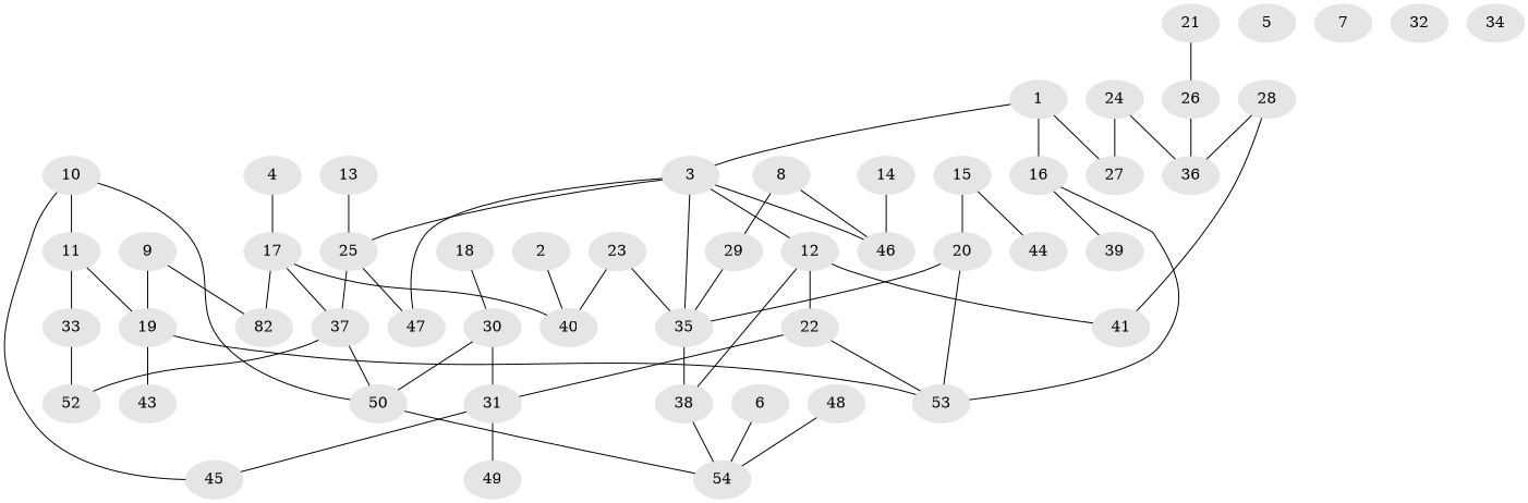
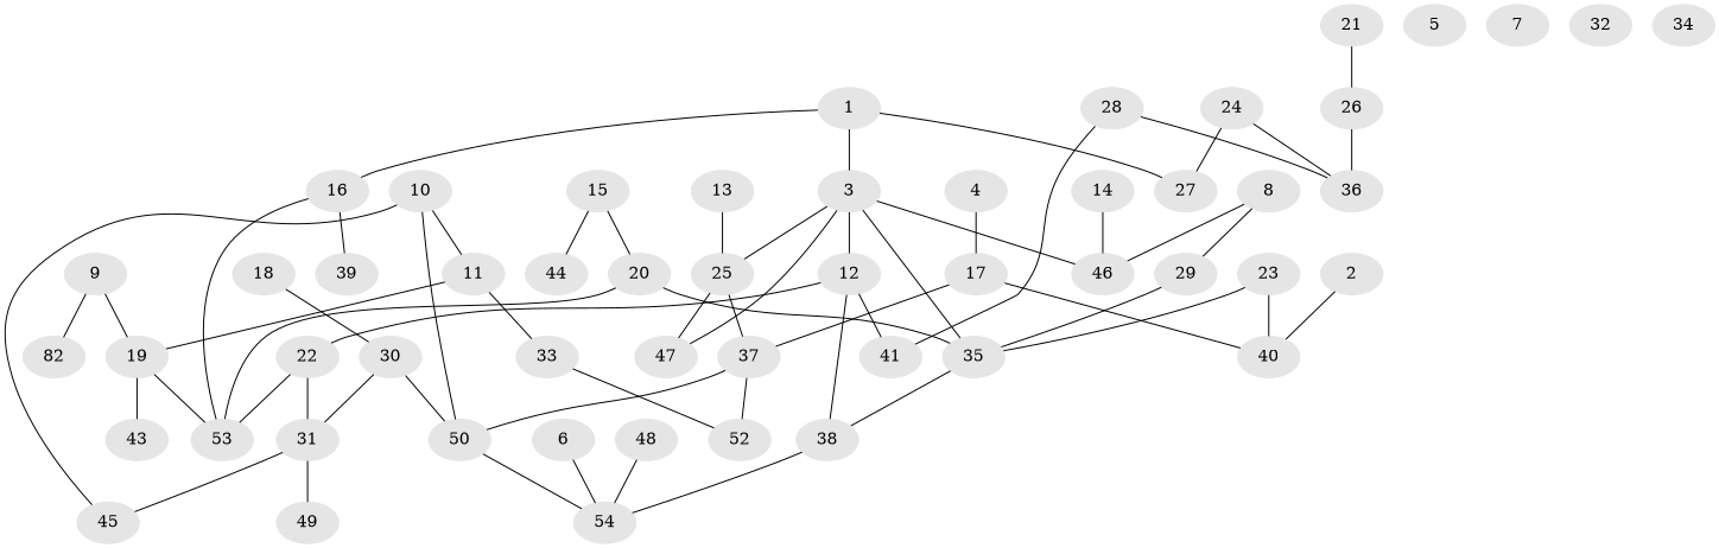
  graph {
    node [color=gray90 style=filled]
    1
    3
    16
    27
    12
    25
    35
    46
    47
    39
    53
    2
    40
    22
    38
    41
    37
    4
    17
    n20 [label=82]
    5
    n22 [label=54]
    6
    7
    8
    29
    9
    19
    43
    10
    11
    45
    50
    33
    52
    31
    13
    14
    15
    20
    44
    18
    30
    21
    26
    36
    49
    23
    24
    28
    32
    34
    48
    1 -- 3
    1 -- 16
    1 -- 27
    3 -- 12
    3 -- 25
    3 -- 35
    3 -- 46
    3 -- 47
    16 -- 39
    16 -- 53
    12 -- 22
    12 -- 38
    12 -- 41
    25 -- 47
    25 -- 37
    35 -- 38
    2 -- 40
    22 -- 53
    22 -- 31
    38 -- n22
    37 -- 50
    37 -- 52
    4 -- 17
    17 -- 40
    17 -- 37
-   17 -- n20
    6 -- n22
    8 -- 46
    8 -- 29
    29 -- 35
    9 -- n20
    9 -- 19
    19 -- 53
    19 -- 43
    10 -- 11
    10 -- 45
    10 -- 50
    11 -- 19
    11 -- 33
    50 -- n22
    33 -- 52
    31 -- 45
    31 -- 49
    13 -- 25
    14 -- 46
    15 -- 20
    15 -- 44
    20 -- 35
    20 -- 53
    18 -- 30
    30 -- 50
    30 -- 31
    21 -- 26
    26 -- 36
    23 -- 35
    23 -- 40
    24 -- 27
    24 -- 36
    28 -- 41
    28 -- 36
    48 -- n22
  }
